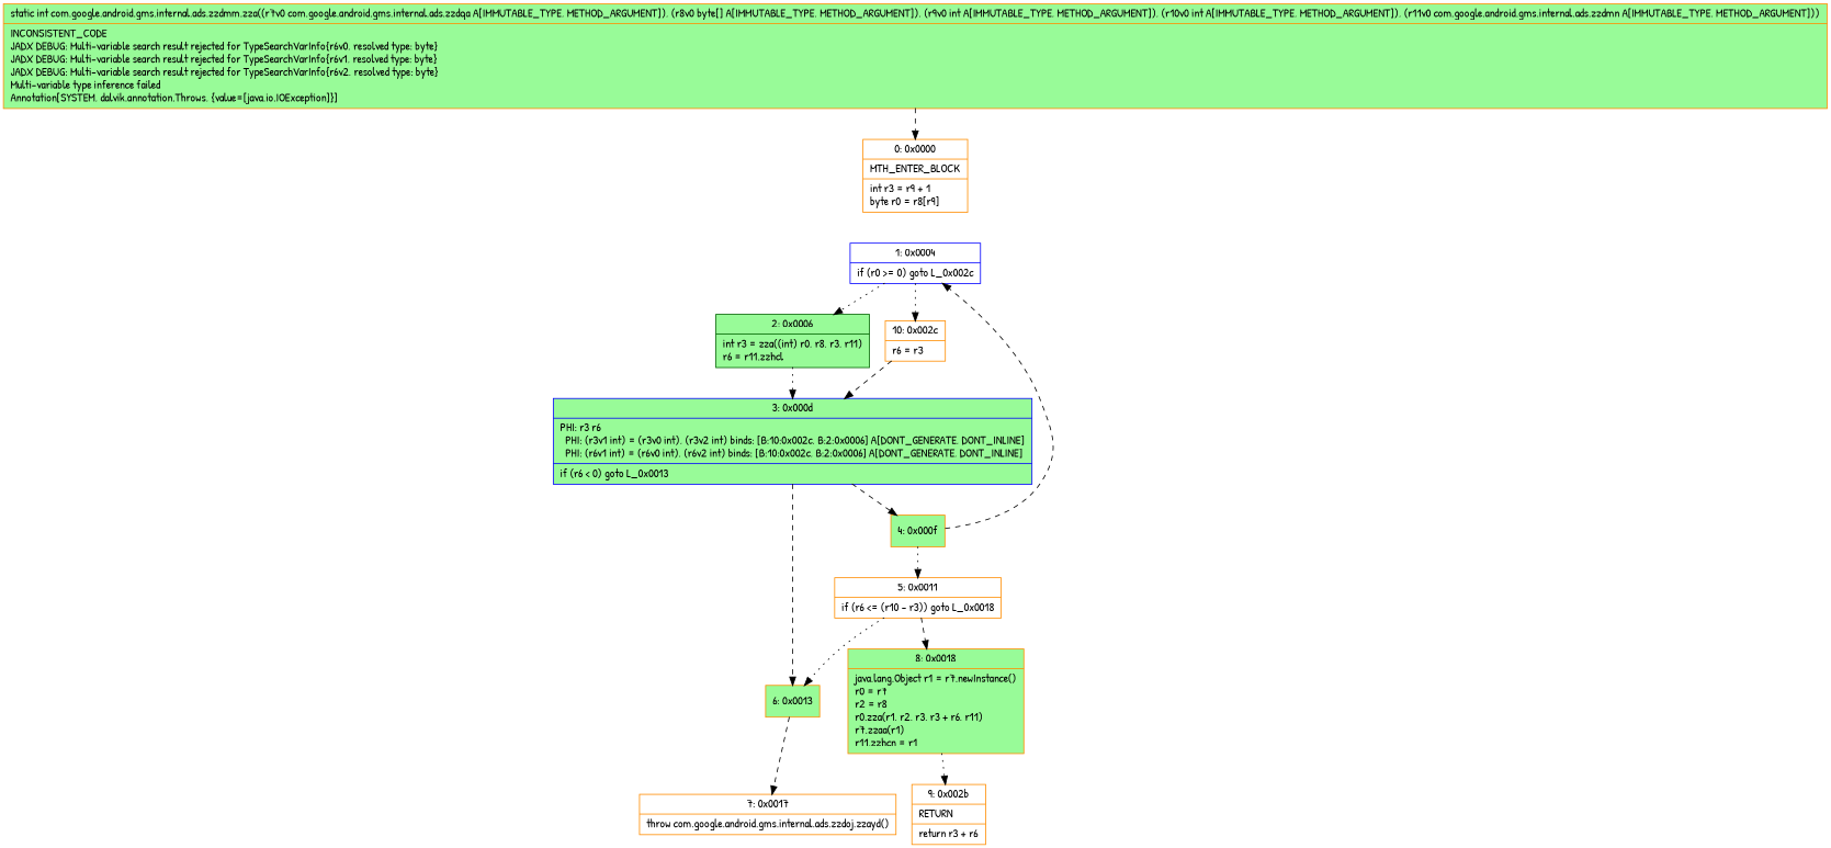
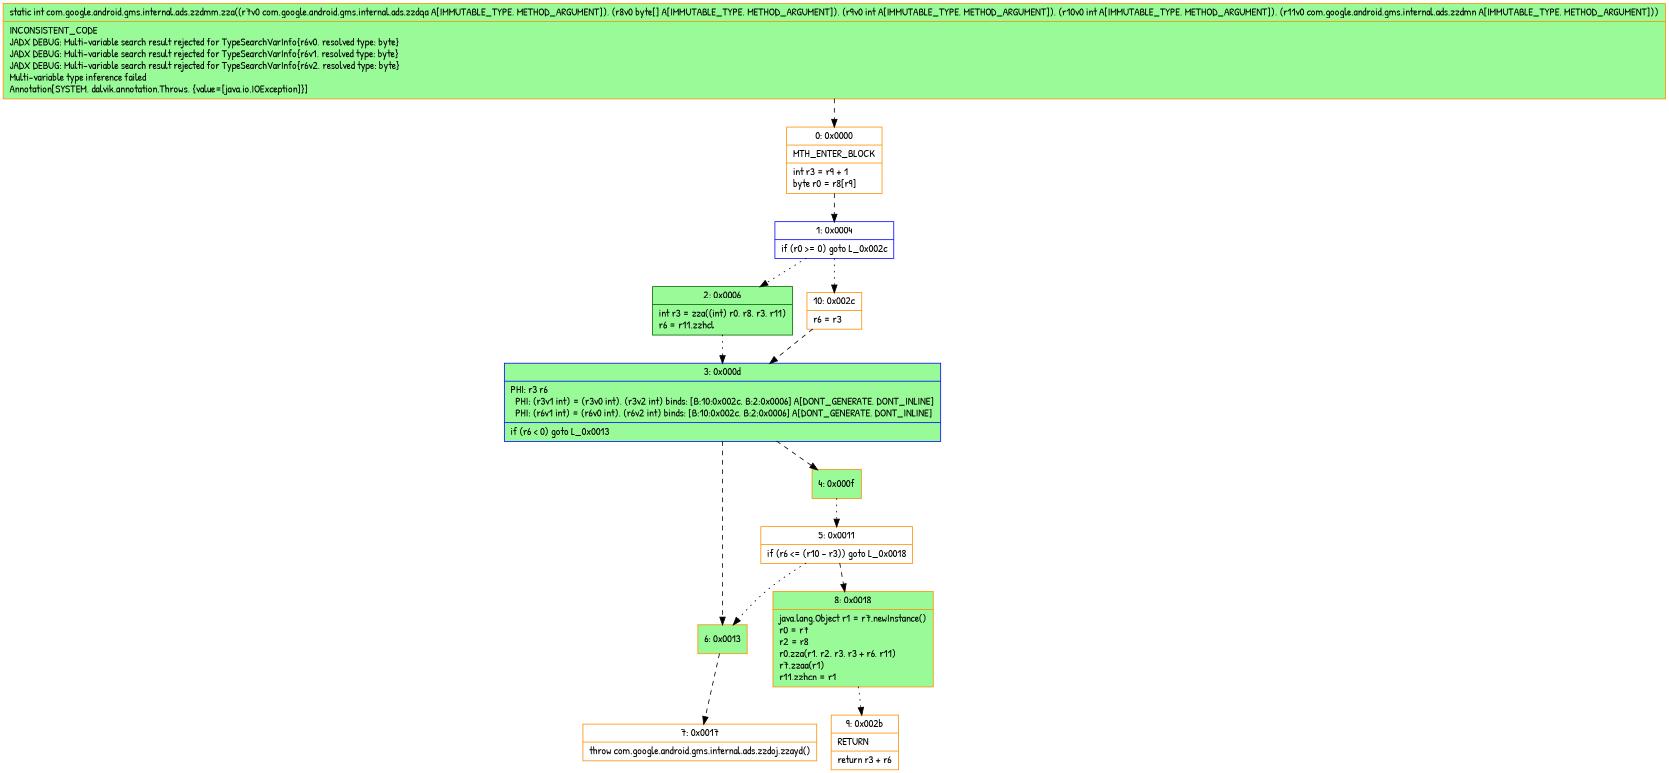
  digraph {
    fontname="Patrick Hand"
    node [color=darkorange fillcolor=white fontname="Patrick Hand" shape=record style=filled]
    edge [fontname="Patrick Hand" style=dashed]
    n1 [label="{0\:\ 0x0000|MTH_ENTER_BLOCK\l|int r3 = r9 + 1\lbyte r0 = r8[r9]\l}"]
    n2 [color=blue label="{1\:\ 0x0004|if (r0 \>= 0) goto L_0x002c\l}"]
    n3 [color=darkgreen fillcolor=palegreen label="{2\:\ 0x0006|int r3 = zza((int) r0, r8, r3, r11)\lr6 = r11.zzhcl\l}"]
    n4 [label="{10\:\ 0x002c|r6 = r3\l}"]
    n5 [color=blue fillcolor=palegreen label="{3\:\ 0x000d|PHI: r3 r6 \l  PHI: (r3v1 int) = (r3v0 int), (r3v2 int) binds: [B:10:0x002c, B:2:0x0006] A[DONT_GENERATE, DONT_INLINE]\l  PHI: (r6v1 int) = (r6v0 int), (r6v2 int) binds: [B:10:0x002c, B:2:0x0006] A[DONT_GENERATE, DONT_INLINE]\l|if (r6 \< 0) goto L_0x0013\l}"]
    n6 [fillcolor=palegreen label="{4\:\ 0x000f}"]
    n7 [fillcolor=palegreen label="{6\:\ 0x0013}"]
    n8 [label="{5\:\ 0x0011|if (r6 \<= (r10 \- r3)) goto L_0x0018\l}"]
    n9 [label="{7\:\ 0x0017|throw com.google.android.gms.internal.ads.zzdoj.zzayd()\l}"]
    n10 [fillcolor=palegreen label="{8\:\ 0x0018|java.lang.Object r1 = r7.newInstance()\lr0 = r7\lr2 = r8\lr0.zza(r1, r2, r3, r3 + r6, r11)\lr7.zzaa(r1)\lr11.zzhcn = r1\l}"]
    n11 [label="{9\:\ 0x002b|RETURN\l|return r3 + r6\l}"]
    n12 [fillcolor=palegreen label="{static int com.google.android.gms.internal.ads.zzdmm.zza((r7v0 com.google.android.gms.internal.ads.zzdqa A[IMMUTABLE_TYPE, METHOD_ARGUMENT]), (r8v0 byte[] A[IMMUTABLE_TYPE, METHOD_ARGUMENT]), (r9v0 int A[IMMUTABLE_TYPE, METHOD_ARGUMENT]), (r10v0 int A[IMMUTABLE_TYPE, METHOD_ARGUMENT]), (r11v0 com.google.android.gms.internal.ads.zzdmn A[IMMUTABLE_TYPE, METHOD_ARGUMENT]))  | INCONSISTENT_CODE\lJADX DEBUG: Multi\-variable search result rejected for TypeSearchVarInfo\{r6v0, resolved type: byte\}\lJADX DEBUG: Multi\-variable search result rejected for TypeSearchVarInfo\{r6v1, resolved type: byte\}\lJADX DEBUG: Multi\-variable search result rejected for TypeSearchVarInfo\{r6v2, resolved type: byte\}\lMulti\-variable type inference failed\lAnnotation[SYSTEM, dalvik.annotation.Throws, \{value=[java.io.IOException]\}]\l}"]
-   n6 -> n2
+   n1 -> n2
    n2 -> n3 [style=dotted]
    n2 -> n4 [style=dotted]
    n3 -> n5 [style=dotted]
    n4 -> n5
    n5 -> n6
    n5 -> n7
    n6 -> n8 [style=dotted]
    n7 -> n9
    n8 -> n7 [style=dotted]
    n8 -> n10
    n10 -> n11 [style=dotted]
    n12 -> n1
  }
